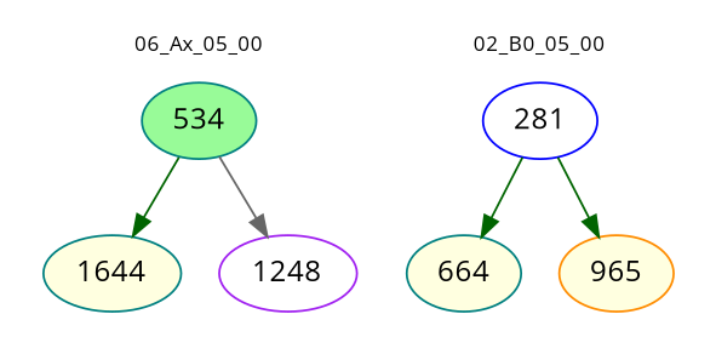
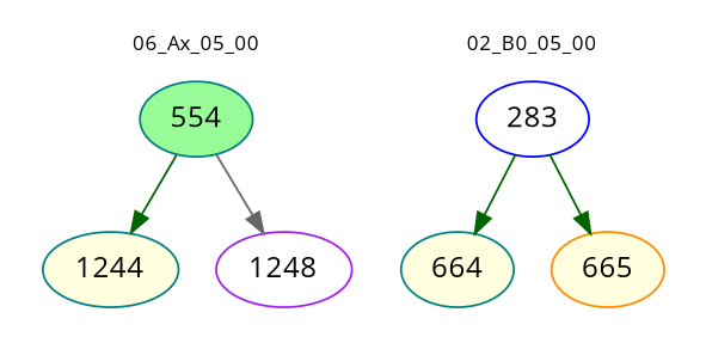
  digraph {
    fontname="Open Sans"
    node [color=teal fillcolor=lightyellow fontname="Open Sans" style=filled]
    edge [color=darkgreen fontname="Open Sans"]
-   n1 [fillcolor=palegreen label=534]
-   n2 [label=1644]
+   n1 [fillcolor=palegreen label=554]
+   n2 [label=1244]
    n3 [color=purple fillcolor=white label=1248]
-   n4 [color=blue fillcolor=white label=281]
+   n4 [color=blue fillcolor=white label=283]
    n5 [label=664]
-   n6 [color=darkorange label=965]
+   n6 [color=darkorange label=665]
    subgraph cluster_1 {
      color=white
      fontsize=10
      label="06_Ax_05_00"
      n1
      n2
      n3
    }
    subgraph cluster_2 {
      color=white
      fontsize=10
      label="02_B0_05_00"
      n4
      n5
      n6
    }
    n1 -> n2
    n1 -> n3 [color=gray40]
    n4 -> n5
    n4 -> n6
  }
